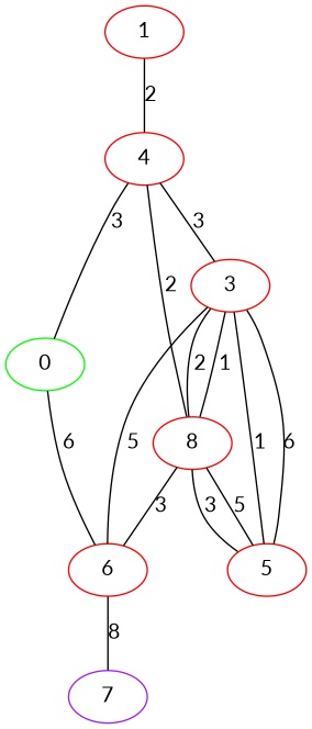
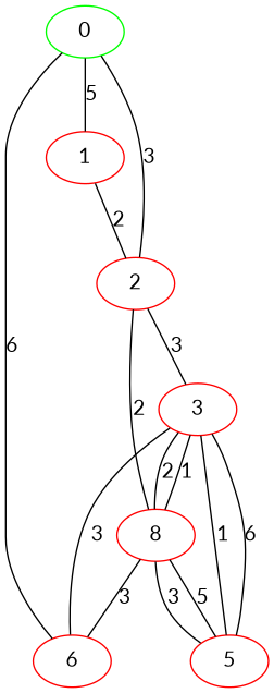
  graph {
    fontname=Lato
    node [color=red fontname=Lato weight=1]
    edge [fontname=Lato]
    0 [color=green weight=2]
    1
    6
-   2 [label=4]
+   2
    3
    n6 [label=8]
    5
-   7 [color=purple weight=4]
+   0 -- 1 [label=5]
    0 -- 6 [label=6]
    1 -- 2 [label=2]
-   6 -- 7 [label=8]
    2 -- 0 [label=3]
    2 -- 3 [label=3]
    2 -- n6 [label=2]
-   3 -- 6 [label=5]
+   3 -- 6 [label=3]
    3 -- n6 [label=2]
    3 -- n6 [label=1]
    3 -- 5 [label=1]
    3 -- 5 [label=6]
    n6 -- 6 [label=3]
    n6 -- 5 [label=3]
    n6 -- 5 [label=5]
  }
